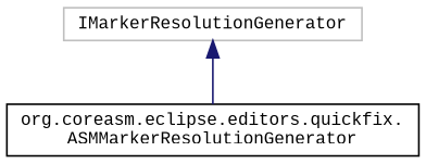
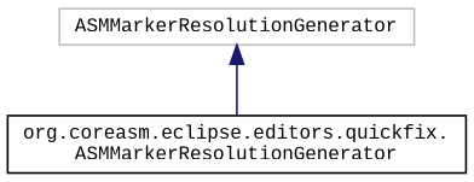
  digraph {
    rankdir=TB
    fontname="Liberation Mono"
    node [fontname="Liberation Mono" fontsize=10 shape=record]
-   n1 [color=grey75 height=0.2 label=IMarkerResolutionGenerator width=0.4]
+   n1 [color=grey75 height=0.2 label=ASMMarkerResolutionGenerator width=0.4]
    n2 [color=black height=0.2 label="org.coreasm.eclipse.editors.quickfix.\lASMMarkerResolutionGenerator" width=0.4]
    n1 -> n2 [color=midnightblue dir=back fontname="Liberation Mono" fontsize=10 labelfontname=Helvetica labelfontsize=10 style=solid]
  }
